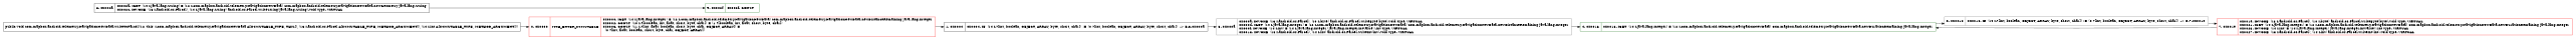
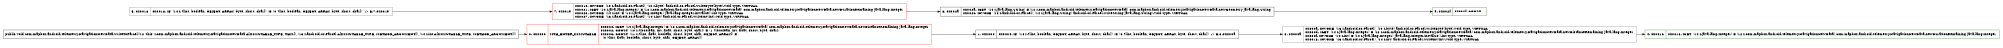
  digraph {
    rankdir=LR
    node [color=black shape=record]
    n1 [color=red label="{0\:\ 0x0000|MTH_ENTER_IMMUTABLE\l|0x0000: IGET  (r4 I:java.lang.Integer) = (r2 I:com.mapbox.android.telemetry.NavigationNewData) com.mapbox.android.telemetry.NavigationNewData.newDistanceRemaining java.lang.Integer \l0x0002: CONST  (r0 I:?[boolean, int, float, short, byte, char]) = (1 ?[boolean, int, float, short, byte, char]) \l0x0003: CONST  (r1 I:?[int, float, boolean, short, byte, char, OBJECT, ARRAY]) = \l  (0 ?[int, float, boolean, short, byte, char, OBJECT, ARRAY])\l \l}"]
    n2 [label="{1\:\ 0x0004|0x0004: IF  (r4 I:?[int, boolean, OBJECT, ARRAY, byte, short, char]) != (0 ?[int, boolean, OBJECT, ARRAY, byte, short, char])  \-\> B:3:0x000a \l}"]
    n3 [color=gray40 label="{3\:\ 0x000a|0x000a: INVOKE  (r3 I:android.os.Parcel), (r0 I:byte) android.os.Parcel.writeByte(byte):void type: VIRTUAL \l0x000d: IGET  (r4 I:java.lang.Integer) = (r2 I:com.mapbox.android.telemetry.NavigationNewData) com.mapbox.android.telemetry.NavigationNewData.newDistanceRemaining java.lang.Integer \l0x000f: INVOKE  (r4 I:int) = (r4 I:java.lang.Integer) java.lang.Integer.intValue():int type: VIRTUAL \l0x0013: INVOKE  (r3 I:android.os.Parcel), (r4 I:int) android.os.Parcel.writeInt(int):void type: VIRTUAL \l}"]
    n4 [color=darkgreen label="{4\:\ 0x0016|0x0016: IGET  (r4 I:java.lang.Integer) = (r2 I:com.mapbox.android.telemetry.NavigationNewData) com.mapbox.android.telemetry.NavigationNewData.newDurationRemaining java.lang.Integer \l}"]
    n5 [color=gray40 label="{5\:\ 0x0018|0x0018: IF  (r4 I:?[int, boolean, OBJECT, ARRAY, byte, short, char]) != (0 ?[int, boolean, OBJECT, ARRAY, byte, short, char])  \-\> B:7:0x001e \l}"]
    n6 [color=red label="{7\:\ 0x001e|0x001e: INVOKE  (r3 I:android.os.Parcel), (r0 I:byte) android.os.Parcel.writeByte(byte):void type: VIRTUAL \l0x0021: IGET  (r4 I:java.lang.Integer) = (r2 I:com.mapbox.android.telemetry.NavigationNewData) com.mapbox.android.telemetry.NavigationNewData.newDurationRemaining java.lang.Integer \l0x0023: INVOKE  (r4 I:int) = (r4 I:java.lang.Integer) java.lang.Integer.intValue():int type: VIRTUAL \l0x0027: INVOKE  (r3 I:android.os.Parcel), (r4 I:int) android.os.Parcel.writeInt(int):void type: VIRTUAL \l}"]
    n7 [label="{8\:\ 0x002a|0x002a: IGET  (r4 I:java.lang.String) = (r2 I:com.mapbox.android.telemetry.NavigationNewData) com.mapbox.android.telemetry.NavigationNewData.newGeometry java.lang.String \l0x002c: INVOKE  (r3 I:android.os.Parcel), (r4 I:java.lang.String) android.os.Parcel.writeString(java.lang.String):void type: VIRTUAL \l}"]
    n8 [color=darkgreen label="{9\:\ 0x002f|0x002f: CONST   \l}"]
    n9 [label="{public void com.mapbox.android.telemetry.NavigationNewData.writeToParcel((r2 'this' I:com.mapbox.android.telemetry.NavigationNewData A[IMMUTABLE_TYPE, THIS]), (r3 I:android.os.Parcel A[IMMUTABLE_TYPE, METHOD_ARGUMENT]), (r4 I:int A[IMMUTABLE_TYPE, METHOD_ARGUMENT])) }"]
    n1 -> n2
    n2 -> n3
    n3 -> n4
-   n4 -> n5
    n5 -> n6
-   n6 -> n4
+   n6 -> n7
    n7 -> n8
    n9 -> n1
  }
